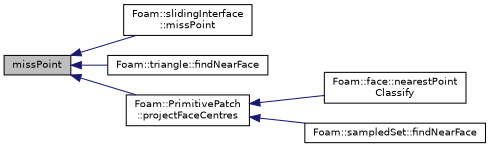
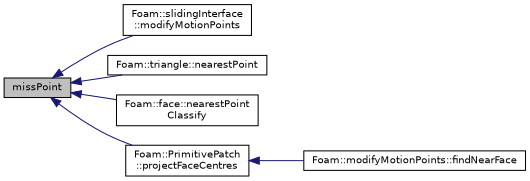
  digraph {
    rankdir=LR
    node [color=black fontname=Helvetica fontsize=10 shape=record]
    edge [color=midnightblue dir=back fontname=Helvetica fontsize=10 labelfontname=Helvetica labelfontsize=10 style=solid]
    n1 [fillcolor=grey75 fontcolor=black height=0.2 label=missPoint style=filled width=0.4]
-   n2 [height=0.2 label="Foam::slidingInterface\l::missPoint" width=0.4]
-   n3 [height=0.2 label="Foam::triangle::findNearFace" width=0.4]
+   n2 [height=0.2 label="Foam::slidingInterface\l::modifyMotionPoints" width=0.4]
+   n3 [height=0.2 label="Foam::triangle::nearestPoint" width=0.4]
    n4 [height=0.2 label="Foam::face::nearestPoint\lClassify" width=0.4]
    n5 [height=0.2 label="Foam::PrimitivePatch\l::projectFaceCentres" width=0.4]
-   n6 [height=0.2 label="Foam::sampledSet::findNearFace" width=0.4]
+   n6 [height=0.2 label="Foam::modifyMotionPoints::findNearFace" width=0.4]
    n1 -> n2
    n1 -> n3
-   n5 -> n4
+   n1 -> n4
    n1 -> n5
    n5 -> n6
  }
